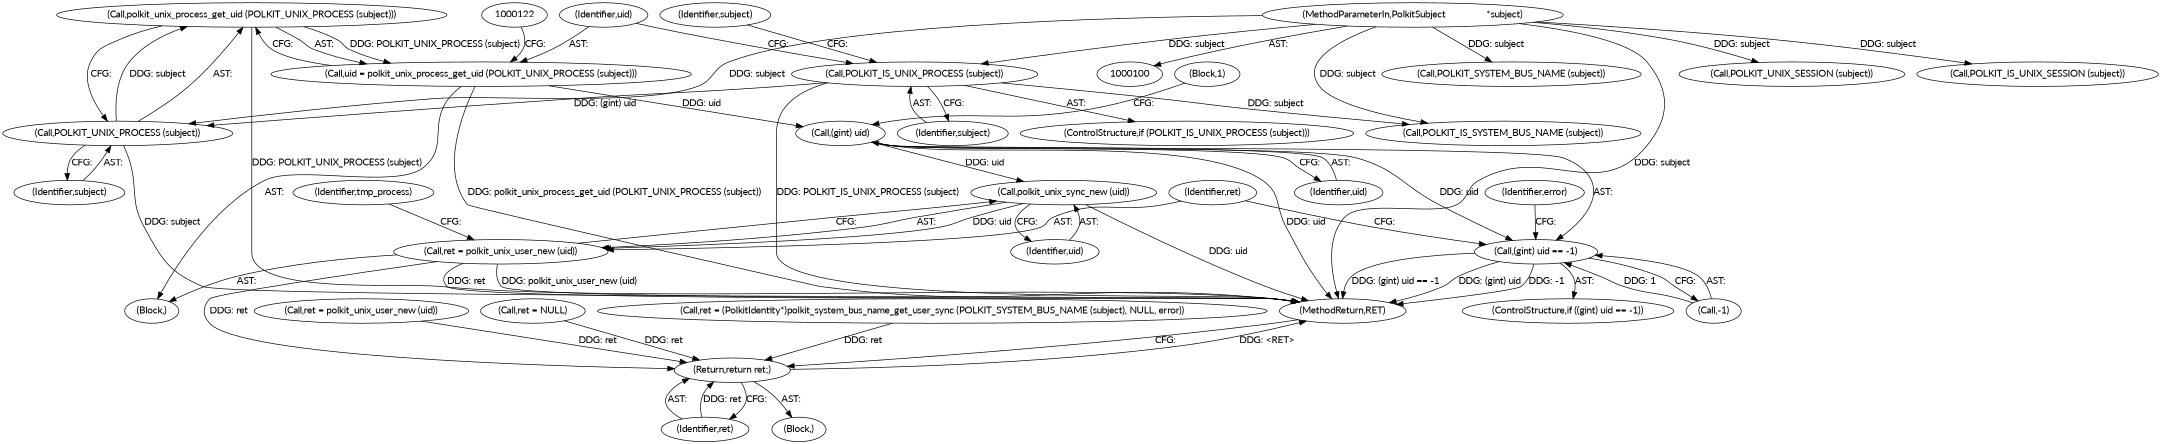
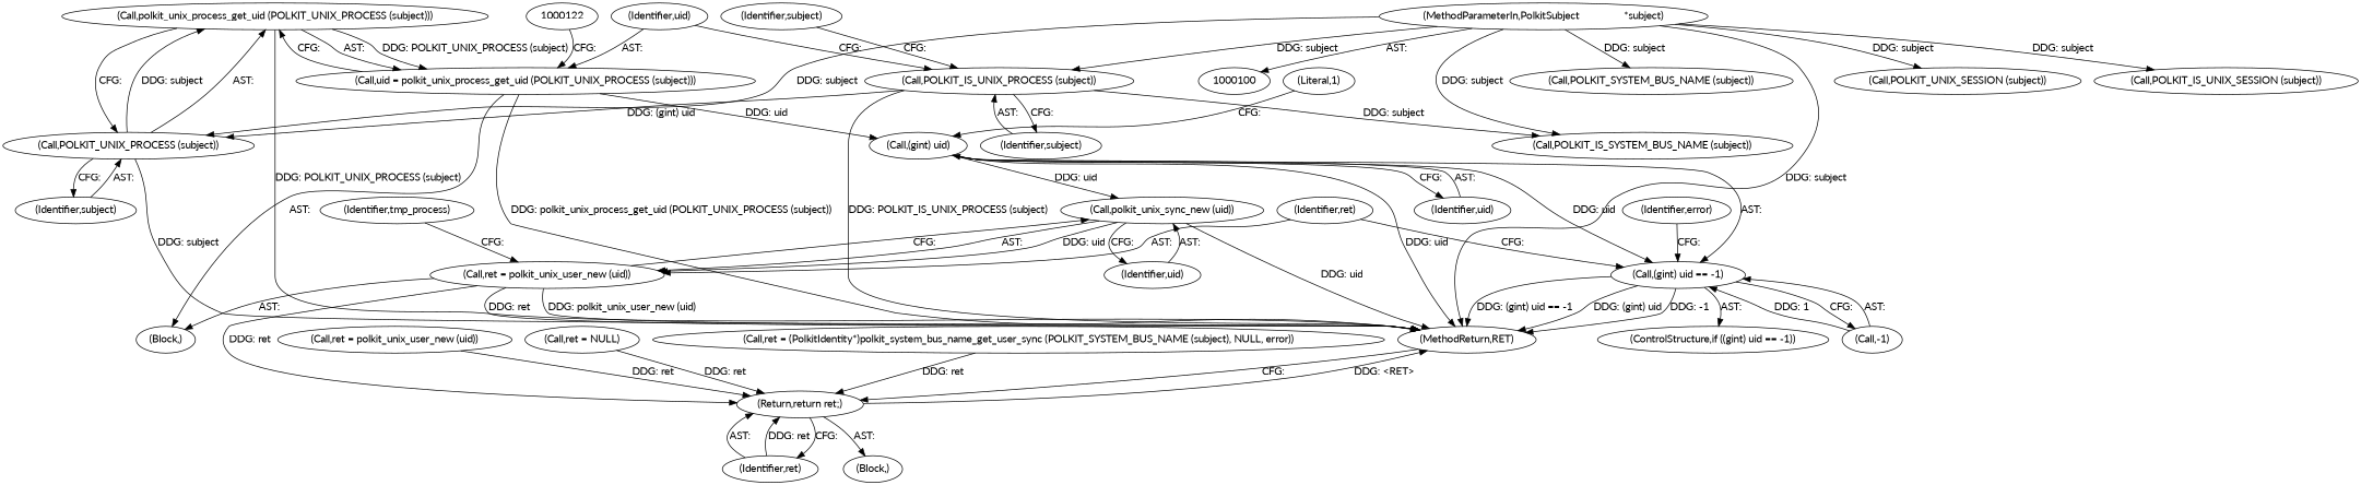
  digraph {
    fontname=Lato
    node [fontname=Lato]
    edge [fontname=Lato]
    n1 [label="(Call,polkit_unix_process_get_uid (POLKIT_UNIX_PROCESS (subject)))"]
    n2 [label="(Call,POLKIT_UNIX_PROCESS (subject))"]
    n3 [label="(Call,uid = polkit_unix_process_get_uid (POLKIT_UNIX_PROCESS (subject)))"]
    n4 [label="(MethodReturn,RET)"]
    n5 [label="(Identifier,subject)"]
    n6 [label="(Call,(gint) uid)"]
    n7 [label="(Block,)"]
    n8 [label="(Return,return ret;)"]
    n9 [label="(Call,POLKIT_IS_UNIX_PROCESS (subject))"]
-   n10 [label="(ControlStructure,if (POLKIT_IS_UNIX_PROCESS (subject)))"]
    n11 [label="(Identifier,subject)"]
    n12 [label="(Call,POLKIT_IS_SYSTEM_BUS_NAME (subject))"]
    n13 [label="(MethodParameterIn,PolkitSubject                *subject)"]
    n14 [label="(Call,POLKIT_SYSTEM_BUS_NAME (subject))"]
    n15 [label="(Call,POLKIT_UNIX_SESSION (subject))"]
    n16 [label="(Call,POLKIT_IS_UNIX_SESSION (subject))"]
    1000100
    n18 [label="(Call,(gint) uid == -1)"]
    n19 [label="(Call,polkit_unix_sync_new (uid))"]
    n20 [label="(Identifier,uid)"]
    n21 [label="(ControlStructure,if ((gint) uid == -1))"]
    n22 [label="(Call,-1)"]
    n23 [label="(Call,ret = polkit_unix_user_new (uid))"]
    n24 [label="(Identifier,uid)"]
    n25 [label="(Identifier,ret)"]
    n26 [label="(Block,)"]
    n27 [label="(Call,ret = polkit_unix_user_new (uid))"]
    n28 [label="(Identifier,uid)"]
    n29 [label="(Identifier,error)"]
    n30 [label="(Call,ret = NULL)"]
    n31 [label="(Call,ret = (PolkitIdentity*)polkit_system_bus_name_get_user_sync (POLKIT_SYSTEM_BUS_NAME (subject), NULL, error))"]
-   n32 [label="(Block,1)"]
+   n32 [label="(Literal,1)"]
    n33 [label="(Identifier,ret)"]
    n34 [label="(Identifier,subject)"]
    n35 [label="(Identifier,tmp_process)"]
    1000122
    n1 -> n2 [label="CFG: "]
    n1 -> n3 [label="AST: "]
    n1 -> n3 [label="DDG: POLKIT_UNIX_PROCESS (subject)"]
    n1 -> n4 [label="DDG: POLKIT_UNIX_PROCESS (subject)"]
    n2 -> n1 [label="AST: "]
    n2 -> n1 [label="DDG: subject"]
    n2 -> n4 [label="DDG: subject"]
    n2 -> n5 [label="CFG: "]
    n3 -> n1 [label="CFG: "]
    n3 -> n4 [label="DDG: polkit_unix_process_get_uid (POLKIT_UNIX_PROCESS (subject))"]
    n3 -> n6 [label="DDG: uid"]
    n3 -> n7 [label="AST: "]
    n4 -> n8 [label="CFG: "]
    n5 -> n2 [label="AST: "]
    n6 -> n4 [label="DDG: uid"]
    n6 -> n18 [label="AST: "]
    n6 -> n18 [label="DDG: uid"]
    n6 -> n19 [label="DDG: uid"]
    n6 -> n20 [label="CFG: "]
    n8 -> n4 [label="DDG: <RET>"]
    n8 -> n25 [label="CFG: "]
    n8 -> n26 [label="AST: "]
    n9 -> n2 [label="DDG: (gint) uid"]
    n9 -> n4 [label="DDG: POLKIT_IS_UNIX_PROCESS (subject)"]
-   n9 -> n10 [label="AST: "]
    n9 -> n11 [label="CFG: "]
    n9 -> n12 [label="DDG: subject"]
    n11 -> n9 [label="AST: "]
    n13 -> n2 [label="DDG: subject"]
    n13 -> n4 [label="DDG: subject"]
    n13 -> n9 [label="DDG: subject"]
    n13 -> n12 [label="DDG: subject"]
    n13 -> n14 [label="DDG: subject"]
    n13 -> n15 [label="DDG: subject"]
    n13 -> n16 [label="DDG: subject"]
    n13 -> 1000100 [label="AST: "]
    n18 -> n4 [label="DDG: (gint) uid"]
    n18 -> n4 [label="DDG: (gint) uid == -1"]
    n18 -> n4 [label="DDG: -1"]
    n18 -> n21 [label="AST: "]
    n18 -> n22 [label="CFG: "]
    n19 -> n4 [label="DDG: uid"]
    n19 -> n23 [label="AST: "]
    n19 -> n23 [label="DDG: uid"]
    n19 -> n24 [label="CFG: "]
    n20 -> n6 [label="AST: "]
    n22 -> n18 [label="AST: "]
    n22 -> n18 [label="DDG: 1"]
    n23 -> n4 [label="DDG: ret"]
    n23 -> n4 [label="DDG: polkit_unix_user_new (uid)"]
    n23 -> n7 [label="AST: "]
    n23 -> n8 [label="DDG: ret"]
    n23 -> n19 [label="CFG: "]
    n24 -> n19 [label="AST: "]
    n25 -> n8 [label="AST: "]
    n25 -> n8 [label="DDG: ret"]
    n27 -> n8 [label="DDG: ret"]
    n28 -> n3 [label="AST: "]
    n28 -> n9 [label="CFG: "]
    n29 -> n18 [label="CFG: "]
    n30 -> n8 [label="DDG: ret"]
    n31 -> n8 [label="DDG: ret"]
    n32 -> n6 [label="CFG: "]
    n33 -> n18 [label="CFG: "]
    n33 -> n23 [label="AST: "]
    n34 -> n9 [label="CFG: "]
    n35 -> n23 [label="CFG: "]
    1000122 -> n3 [label="CFG: "]
  }
